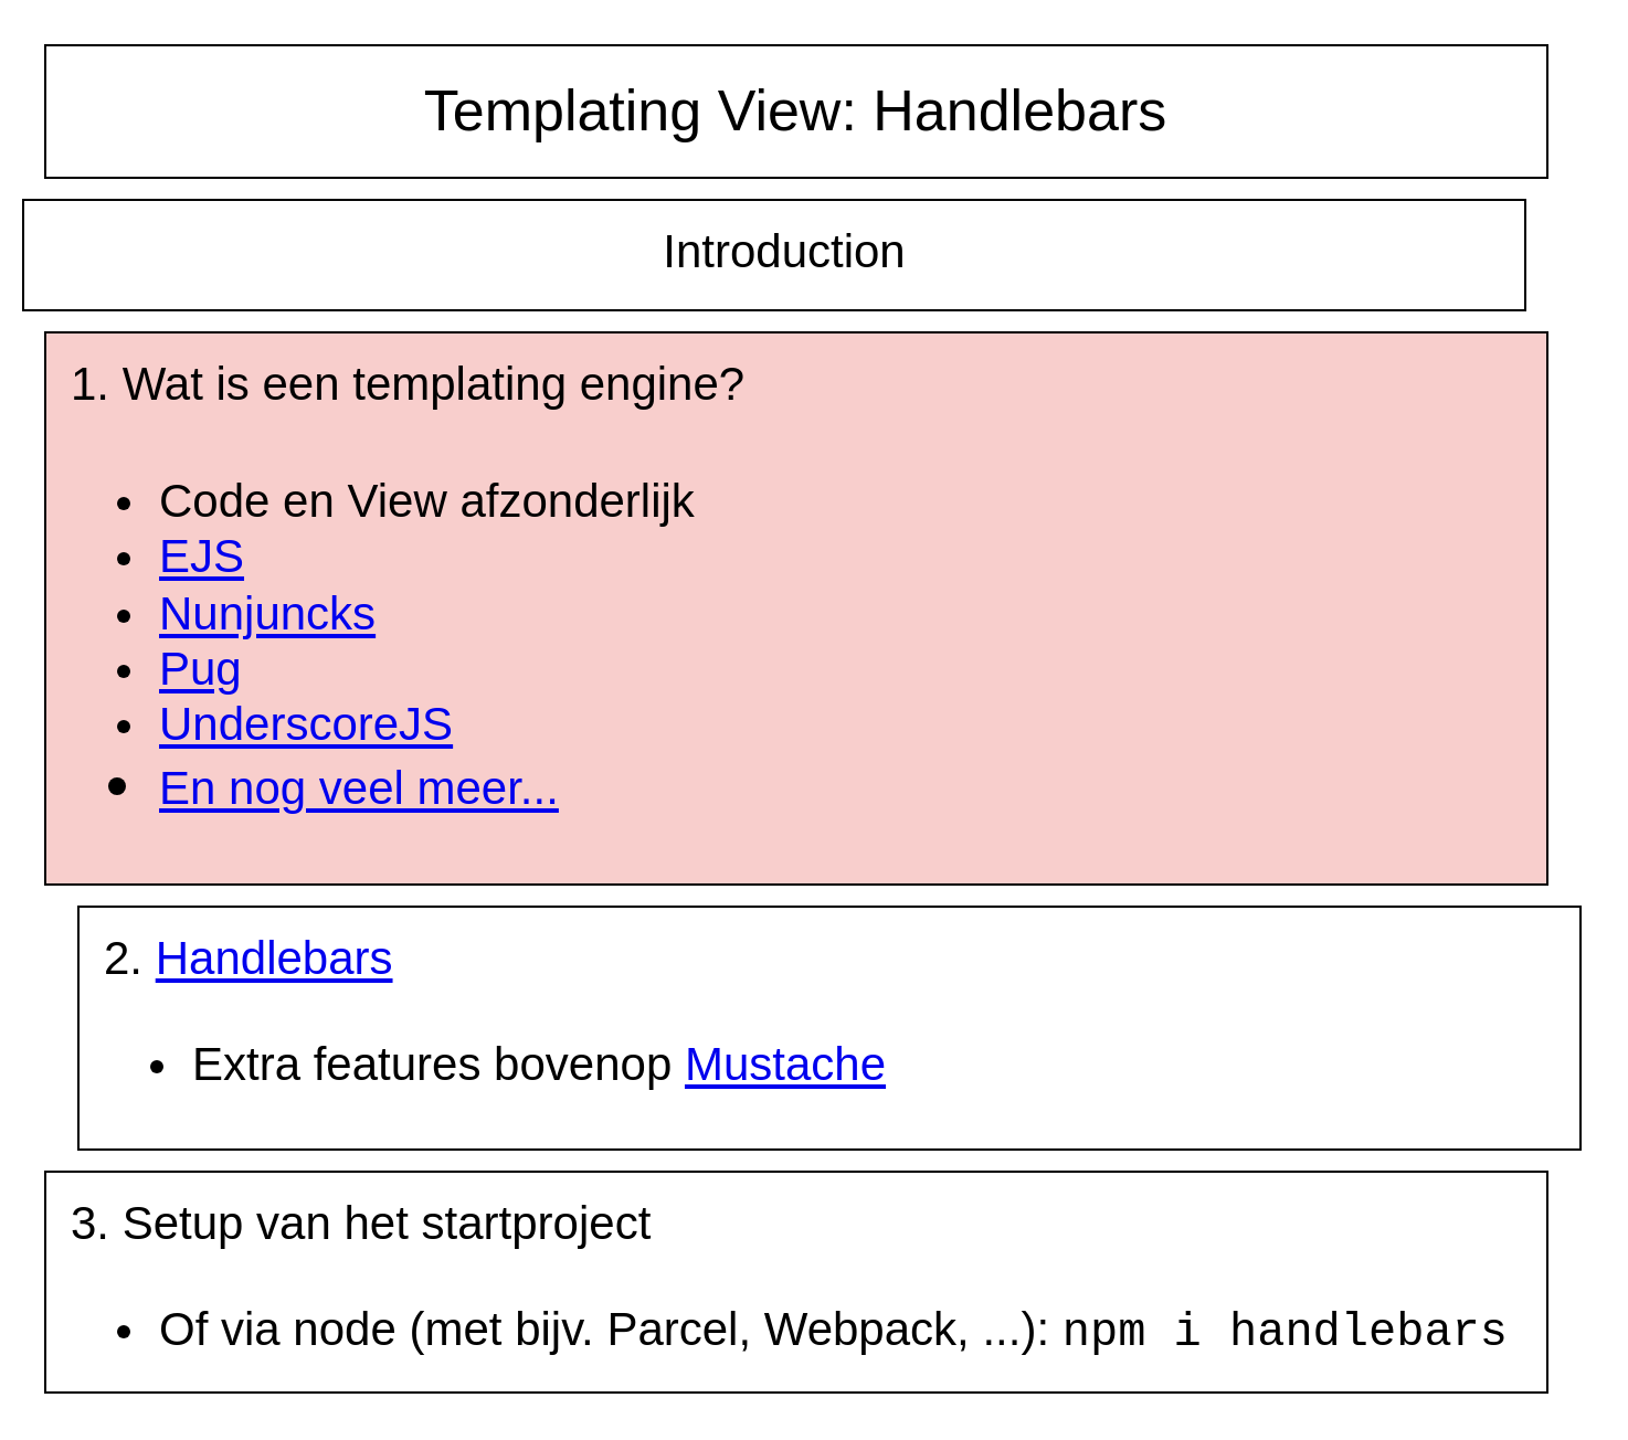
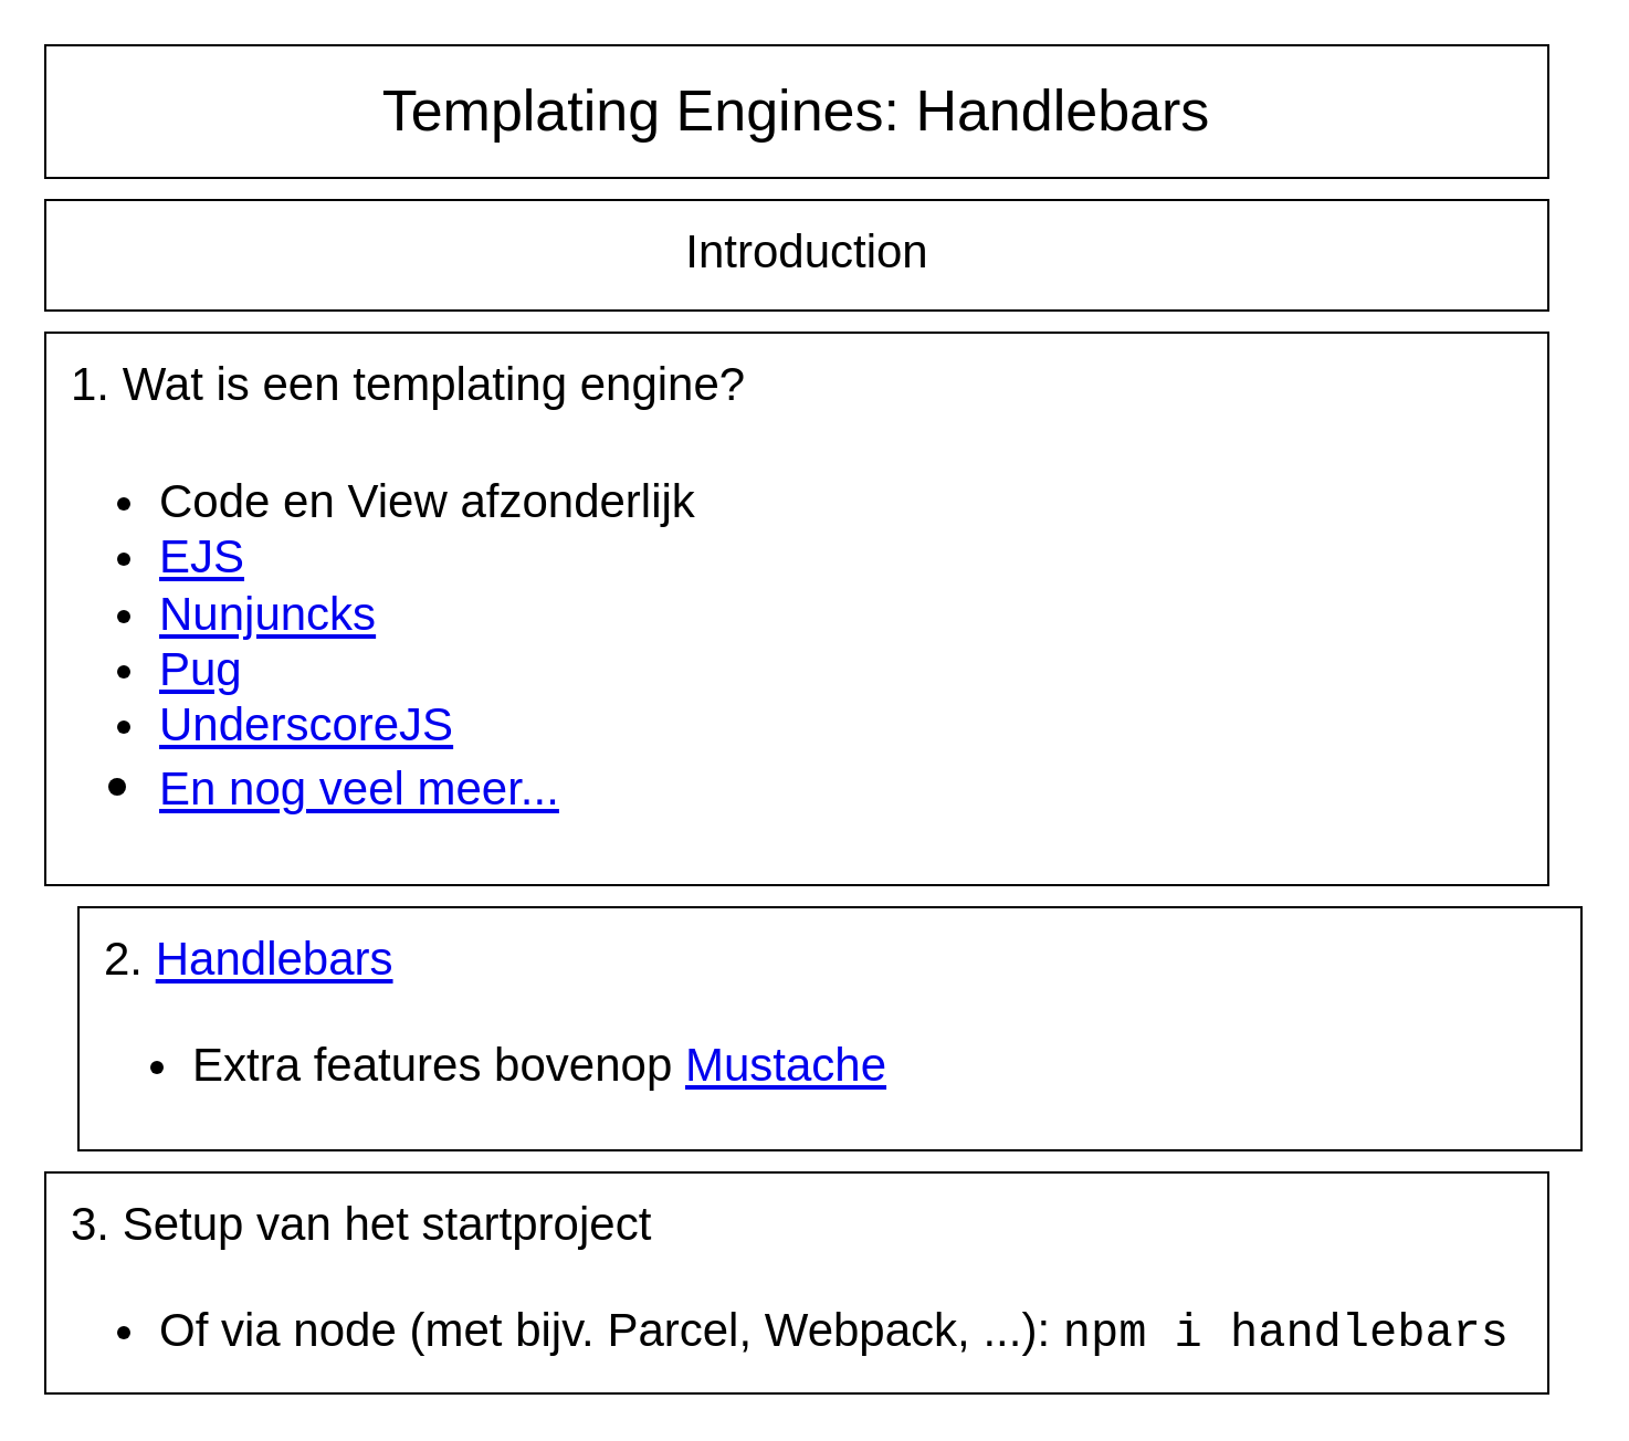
  <mxCell id="0" />
  <mxCell id="1" parent="0" />
- <mxCell id="2" value="Templating View: Handlebars" style="rounded=0;whiteSpace=wrap;html=1;fontSize=26;" parent="1" vertex="1"><mxGeometry x="20" y="20" width="680" height="60" as="geometry" /></mxCell>
+ <mxCell id="2" value="Templating Engines: Handlebars" style="rounded=0;whiteSpace=wrap;html=1;fontSize=26;" parent="1" vertex="1"><mxGeometry x="20" y="20" width="680" height="60" as="geometry" /></mxCell>
  <mxCell id="3" style="edgeStyle=orthogonalEdgeStyle;rounded=0;orthogonalLoop=1;jettySize=auto;html=1;exitX=0.5;exitY=1;exitDx=0;exitDy=0;fontSize=26;" parent="1" edge="1"><mxGeometry relative="1" as="geometry"><mxPoint x="360" y="290" as="sourcePoint" /><mxPoint x="360" y="290" as="targetPoint" /></mxGeometry></mxCell>
- <mxCell id="4" value="&lt;font&gt;&lt;span style=&quot;font-size: 21px&quot;&gt;1. Wat is een templating engine?&lt;/span&gt;&lt;br&gt;&lt;ul&gt;&lt;li style=&quot;font-size: 21px&quot;&gt;&lt;font style=&quot;font-size: 21px&quot;&gt;Code en View afzonderlijk&lt;/font&gt;&lt;/li&gt;&lt;li style=&quot;font-size: 21px&quot;&gt;&lt;a href=&quot;https://ejs.co/&quot;&gt;EJS&lt;/a&gt;&lt;/li&gt;&lt;li style=&quot;font-size: 21px&quot;&gt;&lt;a href=&quot;https://mozilla.github.io/nunjucks/&quot;&gt;Nunjuncks&lt;/a&gt;&lt;/li&gt;&lt;li style=&quot;font-size: 21px&quot;&gt;&lt;a href=&quot;https://pugjs.org/&quot;&gt;Pug&lt;/a&gt;&lt;/li&gt;&lt;li style=&quot;font-size: 21px&quot;&gt;&lt;a href=&quot;http://underscorejs.org/&quot;&gt;UnderscoreJS&lt;/a&gt;&lt;/li&gt;&lt;li&gt;&lt;span style=&quot;font-size: 21px&quot;&gt;&lt;a href=&quot;https://colorlib.com/wp/top-templating-engines-for-javascript/&quot;&gt;En nog veel meer...&lt;/a&gt;&lt;/span&gt;&lt;/li&gt;&lt;/ul&gt;&lt;br&gt;&lt;/font&gt;" style="rounded=0;whiteSpace=wrap;html=1;fontSize=26;align=left;spacingLeft=10;verticalAlign=top;fillColor=#f8cecc;" parent="1" vertex="1"><mxGeometry x="20" y="150" width="680" height="250" as="geometry" /></mxCell>
+ <mxCell id="4" value="&lt;font&gt;&lt;span style=&quot;font-size: 21px&quot;&gt;1. Wat is een templating engine?&lt;/span&gt;&lt;br&gt;&lt;ul&gt;&lt;li style=&quot;font-size: 21px&quot;&gt;&lt;font style=&quot;font-size: 21px&quot;&gt;Code en View afzonderlijk&lt;/font&gt;&lt;/li&gt;&lt;li style=&quot;font-size: 21px&quot;&gt;&lt;a href=&quot;https://ejs.co/&quot;&gt;EJS&lt;/a&gt;&lt;/li&gt;&lt;li style=&quot;font-size: 21px&quot;&gt;&lt;a href=&quot;https://mozilla.github.io/nunjucks/&quot;&gt;Nunjuncks&lt;/a&gt;&lt;/li&gt;&lt;li style=&quot;font-size: 21px&quot;&gt;&lt;a href=&quot;https://pugjs.org/&quot;&gt;Pug&lt;/a&gt;&lt;/li&gt;&lt;li style=&quot;font-size: 21px&quot;&gt;&lt;a href=&quot;http://underscorejs.org/&quot;&gt;UnderscoreJS&lt;/a&gt;&lt;/li&gt;&lt;li&gt;&lt;span style=&quot;font-size: 21px&quot;&gt;&lt;a href=&quot;https://colorlib.com/wp/top-templating-engines-for-javascript/&quot;&gt;En nog veel meer...&lt;/a&gt;&lt;/span&gt;&lt;/li&gt;&lt;/ul&gt;&lt;br&gt;&lt;/font&gt;" style="rounded=0;whiteSpace=wrap;html=1;fontSize=26;align=left;spacingLeft=10;verticalAlign=top;" parent="1" vertex="1"><mxGeometry x="20" y="150" width="680" height="250" as="geometry" /></mxCell>
  <mxCell id="5" value="&lt;font style=&quot;font-size: 21px&quot;&gt;2. &lt;a href=&quot;https://handlebarsjs.com/&quot;&gt;Handlebars&lt;/a&gt;&lt;br&gt;&lt;ul&gt;&lt;li&gt;&lt;font style=&quot;font-size: 21px&quot;&gt;Extra features bovenop &lt;a href=&quot;https://mustache.github.io/&quot;&gt;Mustache&lt;br&gt;&lt;/a&gt;&lt;/font&gt;&lt;/li&gt;&lt;/ul&gt;&lt;br&gt;&lt;/font&gt;" style="rounded=0;whiteSpace=wrap;html=1;fontSize=26;align=left;spacingLeft=10;verticalAlign=top;" parent="1" vertex="1"><mxGeometry x="35" y="410" width="680" height="110" as="geometry" /></mxCell>
- <mxCell id="6" value="&lt;div&gt;&lt;span style=&quot;font-size: 21px&quot;&gt;Introduction&lt;/span&gt;&lt;/div&gt;" style="rounded=0;whiteSpace=wrap;html=1;fontSize=26;align=center;spacingLeft=10;verticalAlign=top;" parent="1" vertex="1"><mxGeometry x="10" y="90" width="680" height="50" as="geometry" /></mxCell>
+ <mxCell id="6" value="&lt;div&gt;&lt;span style=&quot;font-size: 21px&quot;&gt;Introduction&lt;/span&gt;&lt;/div&gt;" style="rounded=0;whiteSpace=wrap;html=1;fontSize=26;align=center;spacingLeft=10;verticalAlign=top;" parent="1" vertex="1"><mxGeometry x="20" y="90" width="680" height="50" as="geometry" /></mxCell>
  <mxCell id="7" value="&lt;font style=&quot;font-size: 21px&quot;&gt;3. Setup van het startproject&lt;br&gt;&lt;p&gt;&lt;/p&gt;&lt;ul&gt;&lt;li&gt;Of via node (met bijv. Parcel, Webpack, ...): &lt;font face=&quot;Courier New&quot;&gt;npm i handlebars&lt;/font&gt;&lt;/li&gt;&lt;/ul&gt;&lt;p&gt;&lt;/p&gt;&lt;/font&gt;" style="rounded=0;whiteSpace=wrap;html=1;fontSize=26;align=left;spacingLeft=10;verticalAlign=top;" vertex="1" parent="1"><mxGeometry x="20" y="530" width="680" height="100" as="geometry" /></mxCell>
